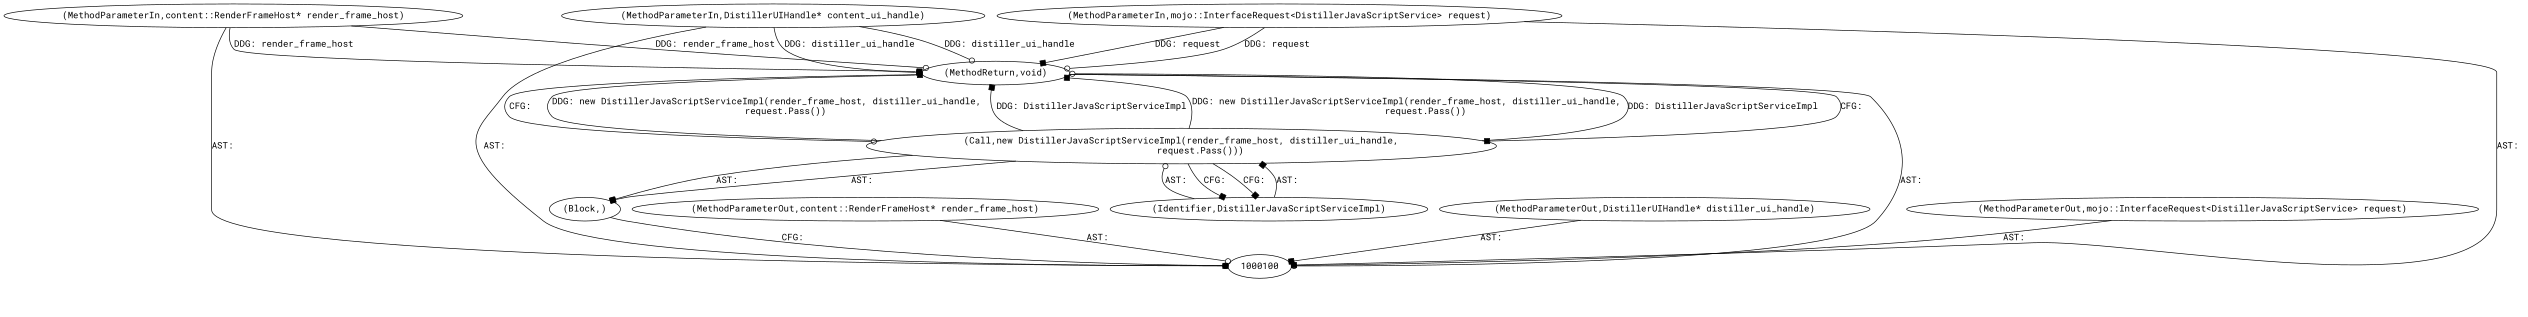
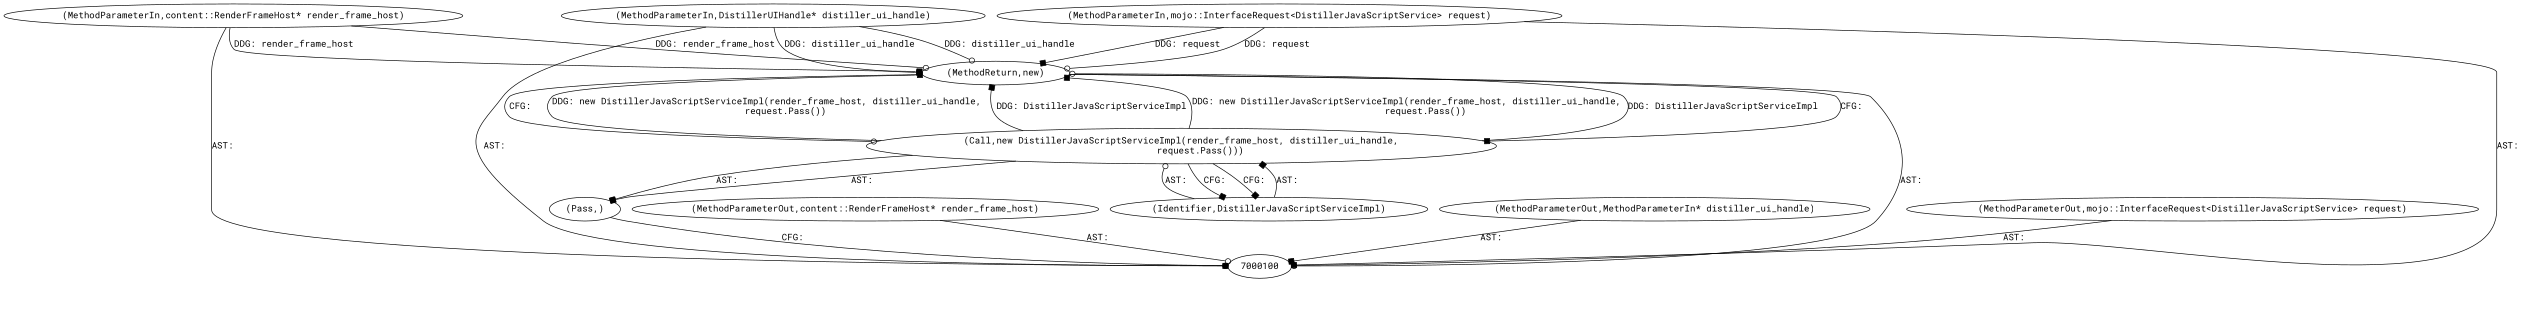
  digraph {
    fontname="Roboto Mono"
    node [fontname="Roboto Mono"]
    edge [arrowhead=box fontname="Roboto Mono"]
-   n1 [label="(MethodReturn,void)"]
+   n1 [label="(MethodReturn,new)"]
    n2 [label="(Call,new DistillerJavaScriptServiceImpl(render_frame_host, distiller_ui_handle,\n       request.Pass()))"]
-   1000100
-   n4 [label="(Block,)"]
+   1000100 [label=7000100]
+   n4 [label="(Pass,)"]
    n5 [label="(Identifier,DistillerJavaScriptServiceImpl)"]
    n6 [label="(MethodParameterIn,content::RenderFrameHost* render_frame_host)"]
    n7 [label="(MethodParameterOut,content::RenderFrameHost* render_frame_host)"]
-   n8 [label="(MethodParameterIn,DistillerUIHandle* content_ui_handle)"]
-   n9 [label="(MethodParameterOut,DistillerUIHandle* distiller_ui_handle)"]
+   n8 [label="(MethodParameterIn,DistillerUIHandle* distiller_ui_handle)"]
+   n9 [label="(MethodParameterOut,MethodParameterIn* distiller_ui_handle)"]
    n10 [label="(MethodParameterIn,mojo::InterfaceRequest<DistillerJavaScriptService> request)"]
    n11 [label="(MethodParameterOut,mojo::InterfaceRequest<DistillerJavaScriptService> request)"]
    n1 -> n2 [label="CFG: "]
    n1 -> n2 [arrowhead=odot label="CFG: "]
    n1 -> 1000100 [arrowhead=odot label="AST: "]
    n2 -> n1 [label="DDG: new DistillerJavaScriptServiceImpl(render_frame_host, distiller_ui_handle,\n       request.Pass())"]
    n2 -> n1 [label="DDG: DistillerJavaScriptServiceImpl"]
    n2 -> n1 [label="DDG: new DistillerJavaScriptServiceImpl(render_frame_host, distiller_ui_handle,\n       request.Pass())"]
    n2 -> n1 [arrowhead=odot label="DDG: DistillerJavaScriptServiceImpl"]
    n2 -> n4 [label="AST: "]
    n2 -> n4 [label="AST: "]
    n2 -> n5 [label="CFG: "]
    n2 -> n5 [label="CFG: "]
    n4 -> 1000100 [arrowhead=odot label="CFG: "]
    n5 -> n2 [label="AST: "]
    n5 -> n2 [arrowhead=odot label="AST: "]
    n6 -> n1 [label="DDG: render_frame_host"]
    n6 -> n1 [arrowhead=odot label="DDG: render_frame_host"]
    n6 -> 1000100 [arrowhead=odot label="AST: "]
    n7 -> 1000100 [arrowhead=odot label="AST: "]
    n8 -> n1 [arrowhead=odot label="DDG: distiller_ui_handle"]
    n8 -> n1 [label="DDG: distiller_ui_handle"]
    n8 -> 1000100 [label="AST: "]
    n9 -> 1000100 [label="AST: "]
    n10 -> n1 [label="DDG: request"]
    n10 -> n1 [arrowhead=odot label="DDG: request"]
    n10 -> 1000100 [label="AST: "]
    n11 -> 1000100 [arrowhead=odot label="AST: "]
  }
